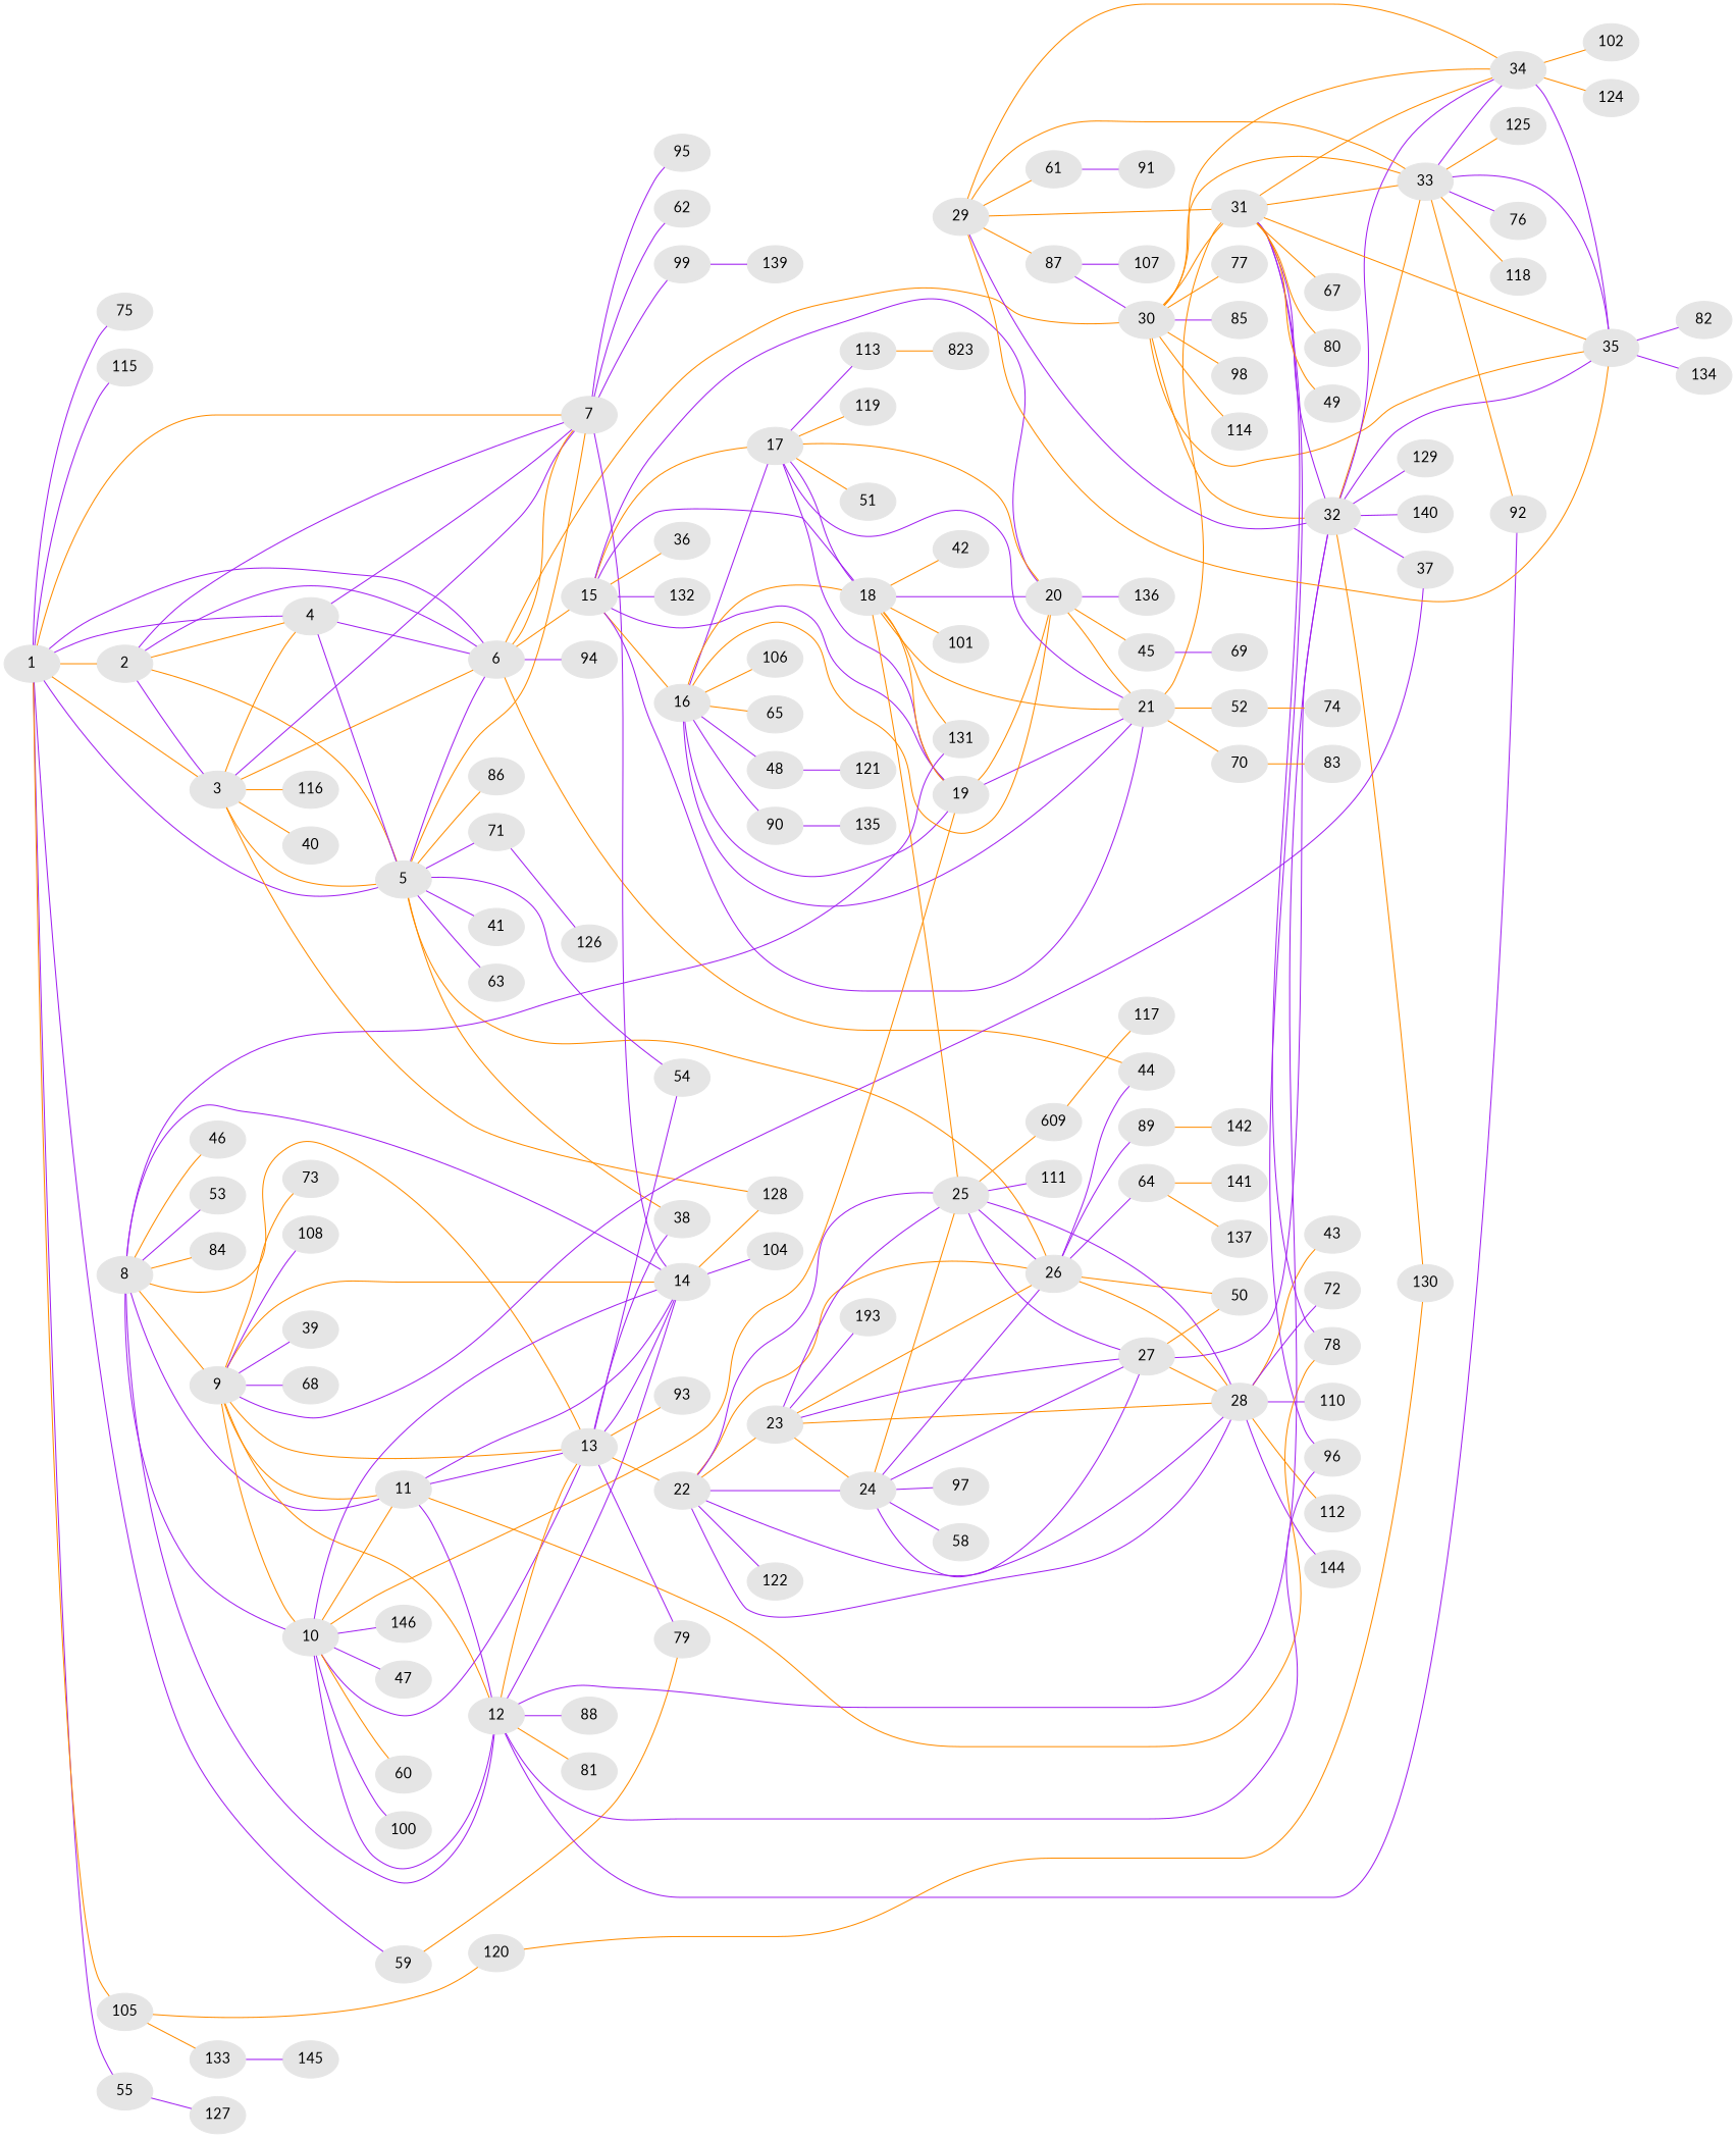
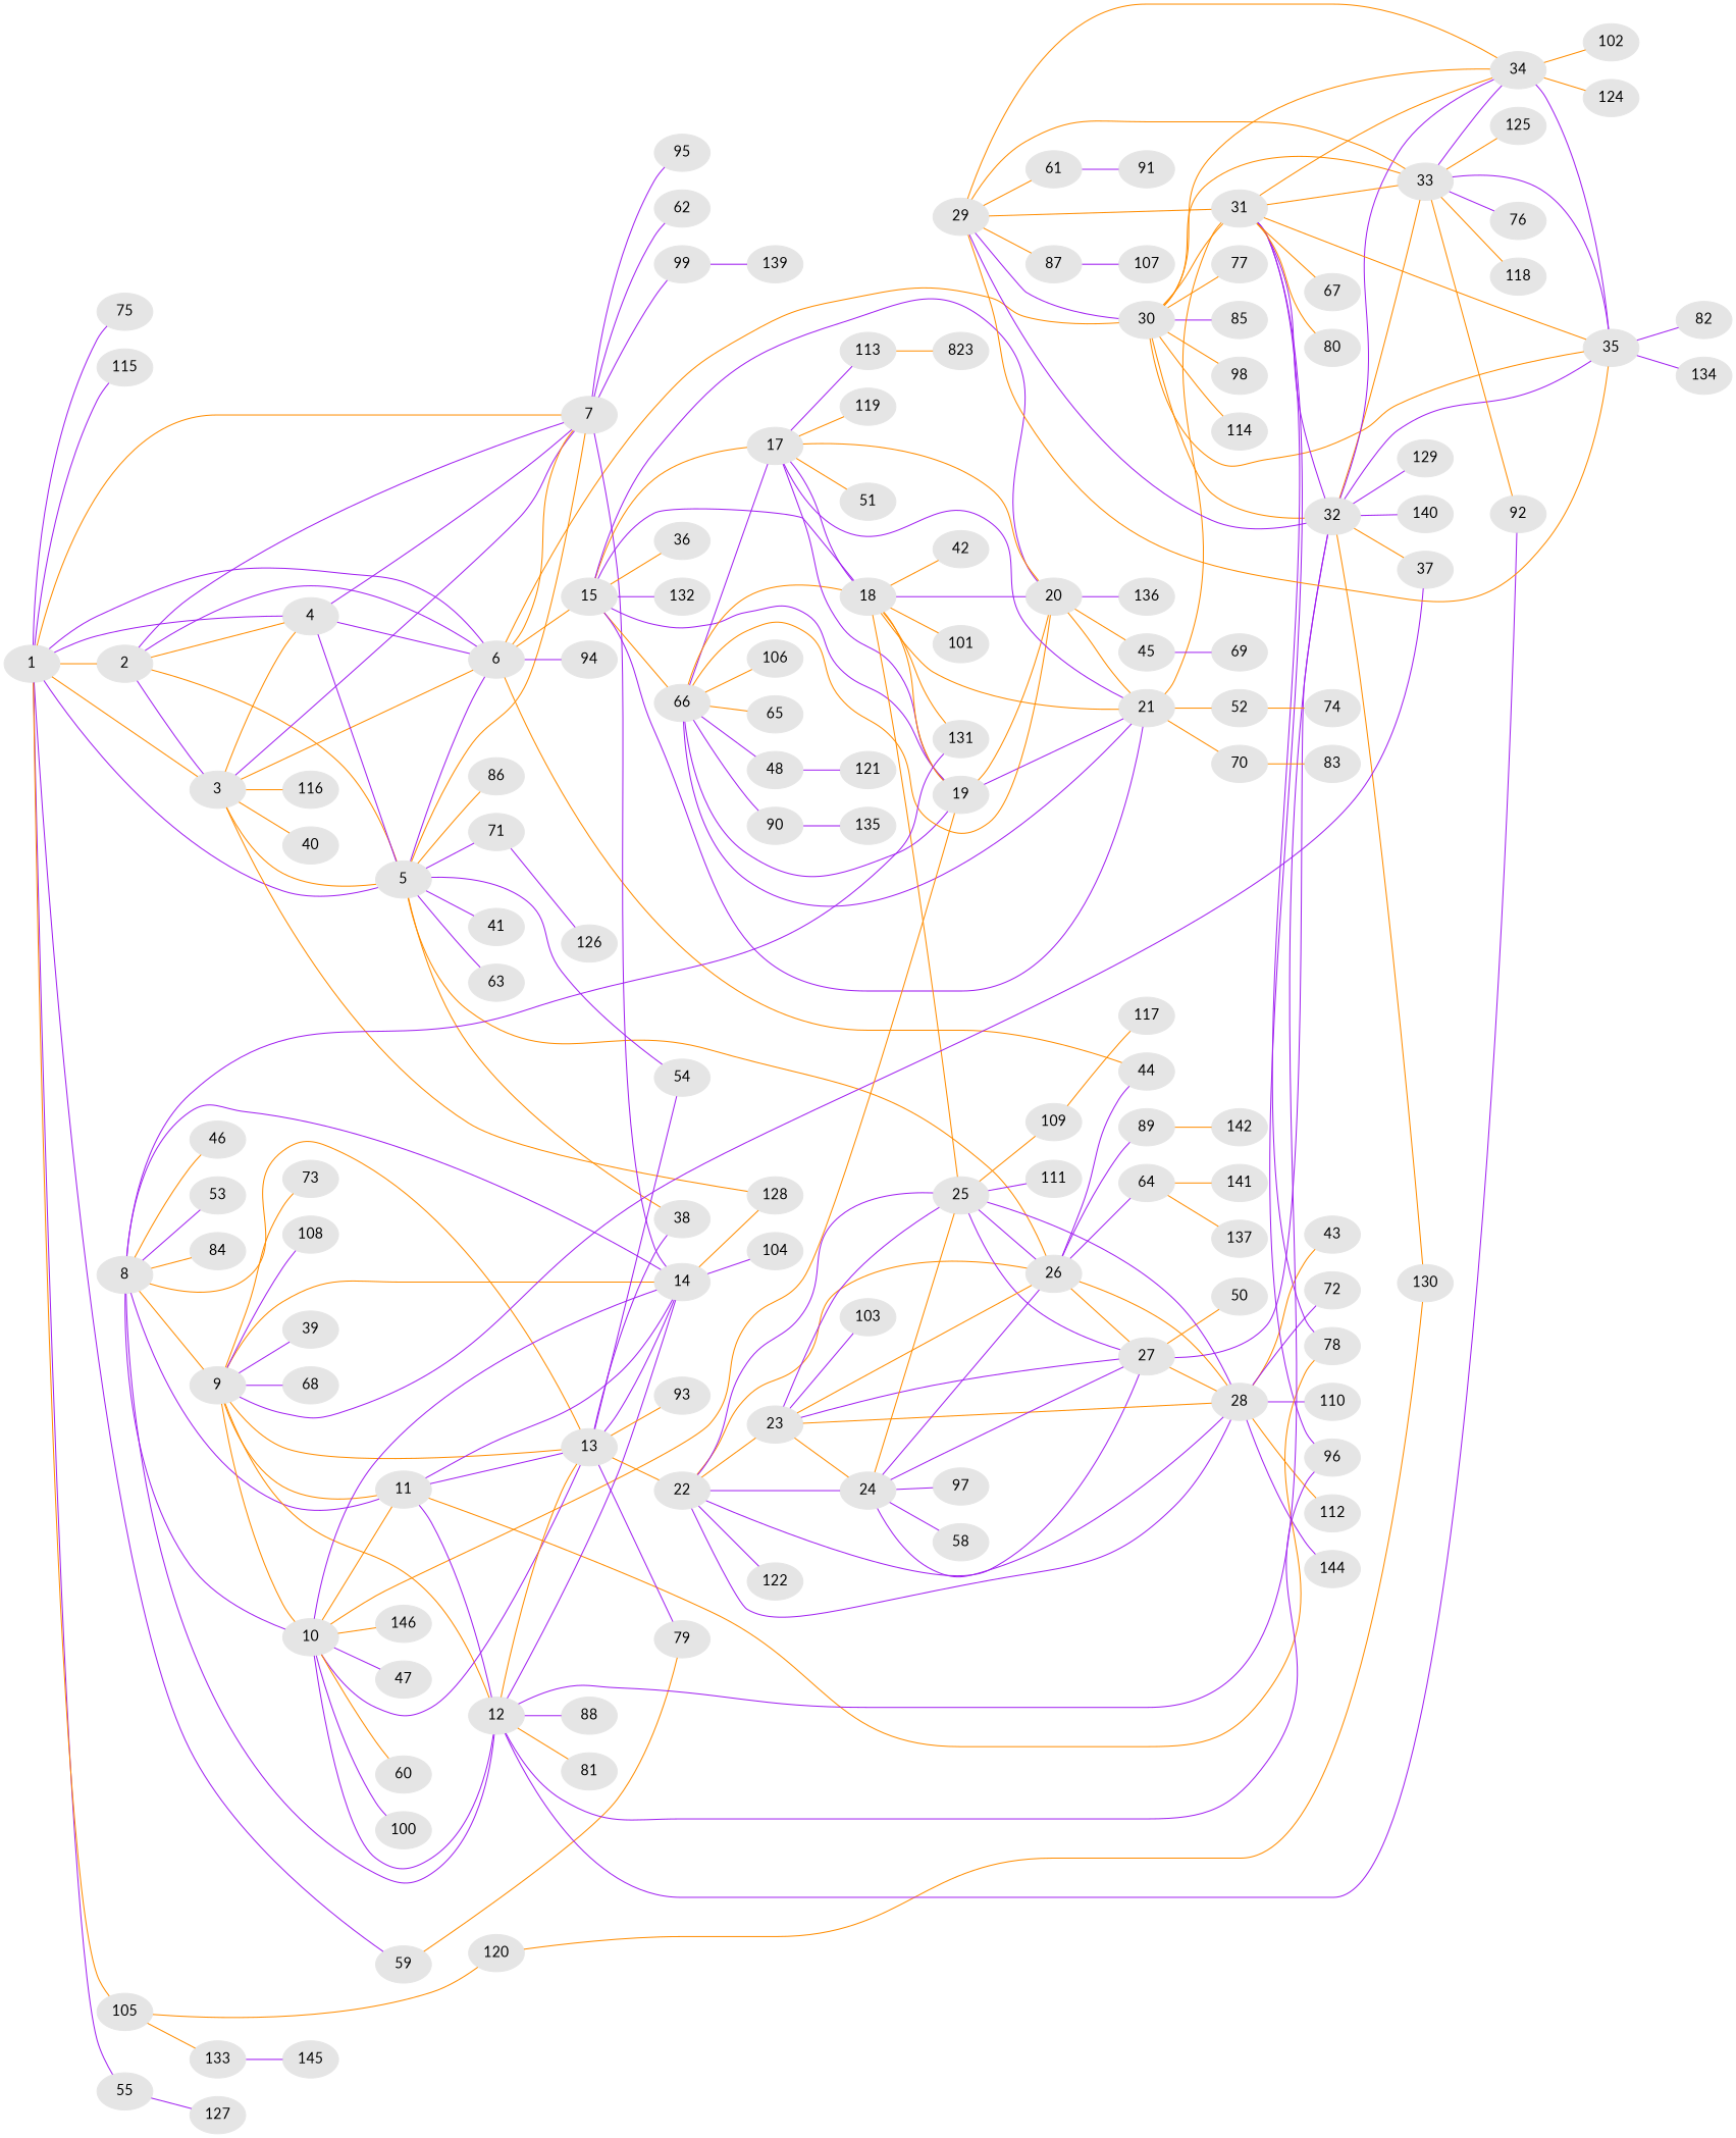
  graph {
    fontname=Lato
    rankdir=LR
    node [color=gray90 fontname=Lato style=filled]
    edge [color=purple fontname=Lato]
    1
    2
    3
    4
    5
    6
    7
    55
    59
    75
    105
    115
    40
    116
    128
    26
    38
    41
    54
    63
    71
    86
    15
    30
    44
    94
    14
    62
    95
    99
    127
    79
    120
    133
    27
    28
    64
    89
    126
    19
-   16
+   16 [label=66]
    17
    18
    20
    21
    36
    132
    32
    31
    33
    34
    35
    77
    85
    98
    114
    104
    139
    8
    9
    10
    11
    12
    13
    46
    53
    84
    131
    37
    39
    68
    73
    108
    47
    60
    100
    146
    78
    81
    88
    92
    96
    22
    93
    129
    130
    140
    25
    23
    24
    122
    48
    65
    90
    106
    51
    113
    119
    42
    101
    45
    136
    52
    70
    121
    135
    n107 [label=823]
-   109 [label=609]
+   109
    111
    69
-   49
    67
    80
    74
    83
-   103 [label=193]
+   103
    58
    97
    50
    43
    72
    110
    112
    144
    117
    137
    141
    142
    29
    61
    87
    76
    118
    125
    102
    124
    82
    134
    91
    107
    145
    1 -- 2 [color=darkorange]
    1 -- 3 [color=darkorange]
    1 -- 4
    1 -- 5
    1 -- 6
    1 -- 7 [color=darkorange]
    1 -- 55
    1 -- 59
    1 -- 75
    1 -- 105 [color=darkorange]
    1 -- 115
    2 -- 3
    2 -- 4 [color=darkorange]
    2 -- 5 [color=darkorange]
    2 -- 6
    2 -- 7
    3 -- 4 [color=darkorange]
    3 -- 5 [color=darkorange]
    3 -- 6 [color=darkorange]
    3 -- 7
    3 -- 40 [color=darkorange]
    3 -- 116 [color=darkorange]
    3 -- 128 [color=darkorange]
    4 -- 5
    4 -- 6
    4 -- 7
    5 -- 6
    5 -- 7 [color=darkorange]
    5 -- 26 [color=darkorange]
    5 -- 38 [color=darkorange]
    5 -- 41
    5 -- 54
    5 -- 63
    5 -- 71
    5 -- 86 [color=darkorange]
    6 -- 7 [color=darkorange]
    6 -- 15 [color=darkorange]
    6 -- 30 [color=darkorange]
    6 -- 44 [color=darkorange]
    6 -- 94
    7 -- 14
    7 -- 62
    7 -- 95
    7 -- 99
    55 -- 127
    59 -- 79 [color=darkorange]
    105 -- 120 [color=darkorange]
    105 -- 133 [color=darkorange]
    26 -- 44
-   26 -- 50 [color=darkorange]
+   26 -- 27 [color=darkorange]
    26 -- 28 [color=darkorange]
    26 -- 64
    26 -- 89
    71 -- 126
    15 -- 19
    15 -- 16 [color=darkorange]
    15 -- 17 [color=darkorange]
    15 -- 18
    15 -- 20
    15 -- 21
    15 -- 36 [color=darkorange]
    15 -- 132
    30 -- 32 [color=darkorange]
    30 -- 31 [color=darkorange]
    30 -- 33 [color=darkorange]
    30 -- 34 [color=darkorange]
    30 -- 35 [color=darkorange]
    30 -- 77 [color=darkorange]
    30 -- 85
    30 -- 98 [color=darkorange]
    30 -- 114 [color=darkorange]
    14 -- 128 [color=darkorange]
    14 -- 104
    99 -- 139
    120 -- 130 [color=darkorange]
    133 -- 145
    27 -- 28 [color=darkorange]
    27 -- 32
    27 -- 50 [color=darkorange]
    28 -- 43 [color=darkorange]
    28 -- 72
    28 -- 110
    28 -- 112 [color=darkorange]
    28 -- 144
    64 -- 137 [color=darkorange]
    64 -- 141 [color=darkorange]
    89 -- 142 [color=darkorange]
    19 -- 20 [color=darkorange]
    19 -- 21
    16 -- 19
    16 -- 17
    16 -- 18 [color=darkorange]
    16 -- 20 [color=darkorange]
    16 -- 21
    16 -- 48
    16 -- 65 [color=darkorange]
    16 -- 90
    16 -- 106 [color=darkorange]
    17 -- 19
    17 -- 18
    17 -- 20 [color=darkorange]
    17 -- 21
    17 -- 51 [color=darkorange]
    17 -- 113
    17 -- 119 [color=darkorange]
    18 -- 19 [color=darkorange]
    18 -- 20
    18 -- 21 [color=darkorange]
    18 -- 131 [color=darkorange]
    18 -- 25 [color=darkorange]
    18 -- 42 [color=darkorange]
    18 -- 101 [color=darkorange]
    20 -- 21 [color=darkorange]
    20 -- 45 [color=darkorange]
    20 -- 136
    21 -- 31 [color=darkorange]
    21 -- 52 [color=darkorange]
    21 -- 70 [color=darkorange]
    32 -- 33 [color=darkorange]
    32 -- 34
    32 -- 35
-   32 -- 37
+   32 -- 37 [color=darkorange]
    32 -- 129
    32 -- 130 [color=darkorange]
    32 -- 140
    31 -- 32
    31 -- 33 [color=darkorange]
    31 -- 34 [color=darkorange]
    31 -- 35 [color=darkorange]
    31 -- 78
    31 -- 96
-   31 -- 49 [color=darkorange]
    31 -- 67 [color=darkorange]
    31 -- 80 [color=darkorange]
    33 -- 34
    33 -- 35
    33 -- 92 [color=darkorange]
    33 -- 76
    33 -- 118 [color=darkorange]
    33 -- 125 [color=darkorange]
    34 -- 35
    34 -- 102 [color=darkorange]
    34 -- 124 [color=darkorange]
    35 -- 82
    35 -- 134
    8 -- 14
    8 -- 9 [color=darkorange]
    8 -- 10
    8 -- 11
    8 -- 12
    8 -- 13 [color=darkorange]
    8 -- 46 [color=darkorange]
    8 -- 53
    8 -- 84 [color=darkorange]
    8 -- 131
    9 -- 14 [color=darkorange]
    9 -- 10 [color=darkorange]
    9 -- 11 [color=darkorange]
    9 -- 12 [color=darkorange]
    9 -- 13 [color=darkorange]
    9 -- 37
    9 -- 39
    9 -- 68
    9 -- 73 [color=darkorange]
    9 -- 108
    10 -- 14
    10 -- 19 [color=darkorange]
    10 -- 11 [color=darkorange]
    10 -- 12
    10 -- 13
    10 -- 47
    10 -- 60 [color=darkorange]
    10 -- 100
-   10 -- 146
+   10 -- 146 [color=darkorange]
    11 -- 14
    11 -- 12
    11 -- 13
    11 -- 78 [color=darkorange]
    12 -- 14
    12 -- 32
    12 -- 13 [color=darkorange]
    12 -- 81 [color=darkorange]
    12 -- 88
    12 -- 92
    12 -- 96
    13 -- 38
    13 -- 54
    13 -- 14
    13 -- 79
    13 -- 22 [color=darkorange]
    13 -- 93 [color=darkorange]
    22 -- 26 [color=darkorange]
    22 -- 27
    22 -- 28
    22 -- 25
    22 -- 23 [color=darkorange]
    22 -- 24
    22 -- 122
    25 -- 26
    25 -- 27
    25 -- 28
    25 -- 109 [color=darkorange]
    25 -- 111
    23 -- 26 [color=darkorange]
    23 -- 27
    23 -- 28 [color=darkorange]
    23 -- 25
    23 -- 24 [color=darkorange]
    23 -- 103
    24 -- 26
    24 -- 27
    24 -- 28
    24 -- 25 [color=darkorange]
    24 -- 58
    24 -- 97
    48 -- 121
    90 -- 135
    113 -- n107 [color=darkorange]
    45 -- 69
    52 -- 74 [color=darkorange]
    70 -- 83 [color=darkorange]
    109 -- 117 [color=darkorange]
-   87 -- 30
+   29 -- 30
    29 -- 32
    29 -- 31 [color=darkorange]
    29 -- 33 [color=darkorange]
    29 -- 34 [color=darkorange]
    29 -- 35 [color=darkorange]
    29 -- 61 [color=darkorange]
    29 -- 87 [color=darkorange]
    61 -- 91
    87 -- 107
  }
